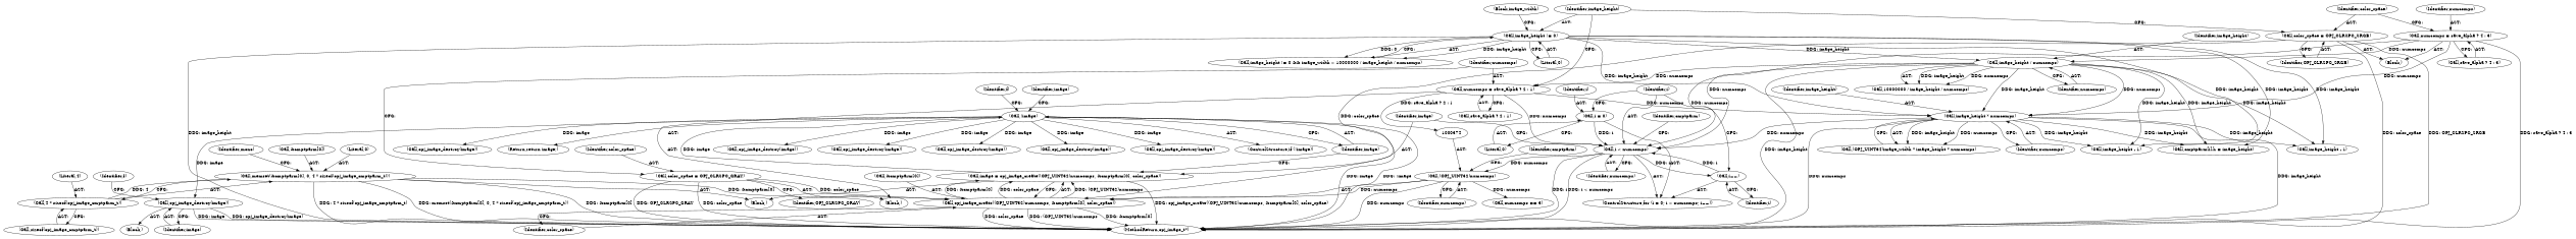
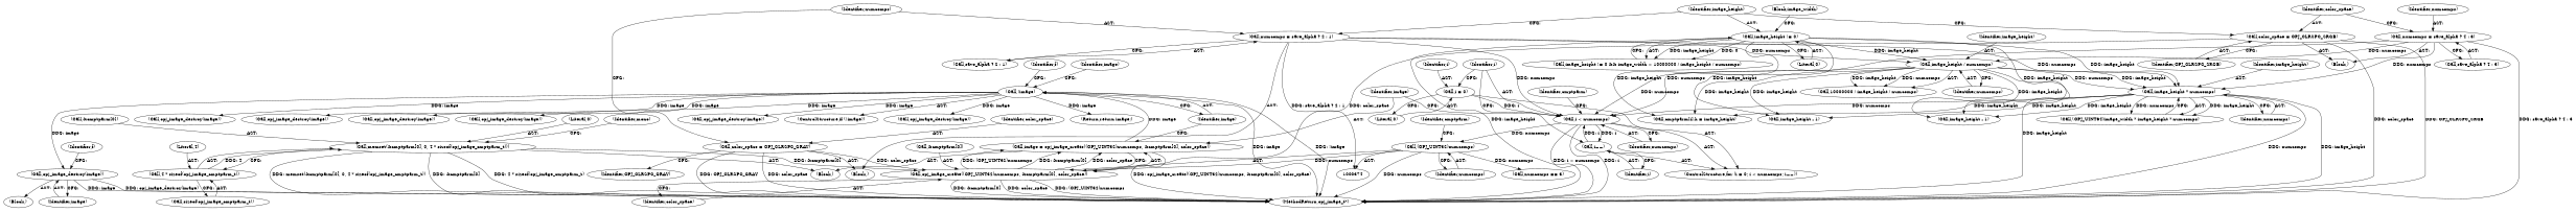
  digraph {
    n1 [label="(Call,opj_image_destroy(image))"]
    n2 [label="(Block,)"]
    n3 [label="(Identifier,image)"]
    n4 [label="(MethodReturn,opj_image_t*)"]
    n5 [label="(Call,!image)"]
    n6 [label="(Call,opj_image_destroy(image))"]
    n7 [label="(Return,return image;)"]
    n8 [label="(Call,opj_image_destroy(image))"]
    n9 [label="(Call,opj_image_destroy(image))"]
    n10 [label="(ControlStructure,if (!image))"]
    n11 [label="(Identifier,image)"]
    n12 [label="(Call,opj_image_destroy(image))"]
    n13 [label="(Call,opj_image_destroy(image))"]
    n14 [label="(Call,opj_image_destroy(image))"]
    n15 [label="(Call,image = opj_image_create((OPJ_UINT32)numcomps, &cmptparm[0], color_space))"]
    n16 [label="(Call,opj_image_create((OPJ_UINT32)numcomps, &cmptparm[0], color_space))"]
    n17 [label="(Block,)"]
    n18 [label="(Identifier,color_space)"]
    n19 [label="(Call,(OPJ_UINT32)numcomps)"]
    n20 [label="(Call,numcomps == 3)"]
    n21 [label="(Identifier,numcomps)"]
    n22 [label="(Call,i < numcomps)"]
    n23 [label="(Call,i++)"]
    n24 [label="(ControlStructure,for (i = 0; i < numcomps; i++))"]
    n25 [label="(Identifier,numcomps)"]
    n26 [label="(Identifier,i)"]
    n27 [label="(Call,i = 0)"]
    n28 [label="(Literal,0)"]
    n29 [label="(Call,image_height * numcomps)"]
    n30 [label="(Identifier,numcomps)"]
    n31 [label="(Call,image_height - 1)"]
    n32 [label="(Call,cmptparm[i].h = image_height)"]
    n33 [label="(Call,(OPJ_UINT64)image_width * image_height * numcomps)"]
    n34 [label="(Call,image_height - 1)"]
    n35 [label="(Call,image_height != 0)"]
    n36 [label="(Call,image_height / numcomps)"]
    n37 [label="(Call,image_height != 0 && image_width > 10000000 / image_height / numcomps)"]
    n38 [label="(Literal,0)"]
    n39 [label="(Call,10000000 / image_height / numcomps)"]
    n40 [label="(Identifier,numcomps)"]
    n41 [label="(Call,numcomps = save_alpha ? 2 : 1)"]
    n42 [label="(Block,)"]
    n43 [label="(Call,save_alpha ? 2 : 1)"]
    1000374
    n45 [label="(Call,numcomps = save_alpha ? 4 : 3)"]
    n46 [label="(Block,)"]
    n47 [label="(Call,save_alpha ? 4 : 3)"]
    n48 [label="(Call,memset(&cmptparm[0], 0, 4 * sizeof(opj_image_cmptparm_t)))"]
    n49 [label="(Call,4 * sizeof(opj_image_cmptparm_t))"]
    n50 [label="(Call,sizeof(opj_image_cmptparm_t))"]
    n51 [label="(Call,color_space = OPJ_CLRSPC_SRGB)"]
    n52 [label="(Identifier,OPJ_CLRSPC_SRGB)"]
    n53 [label="(Call,color_space = OPJ_CLRSPC_GRAY)"]
    n54 [label="(Identifier,OPJ_CLRSPC_GRAY)"]
    n55 [label="(Identifier,numcomps)"]
    n56 [label="(Identifier,f)"]
    n57 [label="(Identifier,color_space)"]
    n58 [label="(Identifier,cmptparm)"]
    n59 [label="(Identifier,f)"]
    n60 [label="(Call,&cmptparm[0])"]
    n61 [label="(Identifier,i)"]
    n62 [label="(Identifier,i)"]
    n63 [label="(Identifier,image)"]
    n64 [label="(Identifier,image_height)"]
    n65 [label="(Literal,4)"]
    n66 [label="(Identifier,image_height)"]
    n67 [label="(Identifier,cmptparm)"]
    n68 [label="(Identifier,image_height)"]
    n69 [label="(Identifier,image)"]
    n70 [label="(Block,image_width)"]
    n71 [label="(Call,&cmptparm[0])"]
    n72 [label="(Identifier,color_space)"]
    n73 [label="(Literal,0)"]
    n74 [label="(Identifier,mono)"]
    n75 [label="(Identifier,numcomps)"]
    n1 -> n2 [label="AST: "]
    n1 -> n3 [label="CFG: "]
    n1 -> n4 [label="DDG: image"]
    n1 -> n4 [label="DDG: opj_image_destroy(image)"]
    n3 -> n1 [label="AST: "]
    n5 -> n1 [label="DDG: image"]
    n5 -> n4 [label="DDG: image"]
    n5 -> n4 [label="DDG: !image"]
    n5 -> n6 [label="DDG: image"]
-   n5 -> n7 [label="AST: "]
+   n5 -> n7 [label="DDG: image"]
    n5 -> n8 [label="DDG: image"]
    n5 -> n9 [label="DDG: image"]
    n5 -> n10 [label="AST: "]
    n5 -> n11 [label="CFG: "]
    n5 -> n12 [label="DDG: image"]
    n5 -> n13 [label="DDG: image"]
    n5 -> n14 [label="DDG: image"]
    n11 -> n5 [label="AST: "]
    n11 -> n15 [label="CFG: "]
    n15 -> n4 [label="DDG: opj_image_create((OPJ_UINT32)numcomps, &cmptparm[0], color_space)"]
    n15 -> n5 [label="DDG: image"]
    n15 -> n16 [label="CFG: "]
    n15 -> n17 [label="AST: "]
    n16 -> n4 [label="DDG: &cmptparm[0]"]
    n16 -> n4 [label="DDG: color_space"]
    n16 -> n4 [label="DDG: (OPJ_UINT32)numcomps"]
    n16 -> n15 [label="AST: "]
    n16 -> n15 [label="DDG: (OPJ_UINT32)numcomps"]
    n16 -> n15 [label="DDG: &cmptparm[0]"]
    n16 -> n15 [label="DDG: color_space"]
    n16 -> n18 [label="CFG: "]
    n18 -> n16 [label="AST: "]
    n19 -> n4 [label="DDG: numcomps"]
    n19 -> n16 [label="AST: "]
    n19 -> n16 [label="DDG: numcomps"]
    n19 -> n20 [label="DDG: numcomps"]
    n19 -> n21 [label="CFG: "]
    n21 -> n19 [label="AST: "]
    n22 -> n4 [label="DDG: i"]
    n22 -> n4 [label="DDG: i < numcomps"]
    n22 -> n19 [label="DDG: numcomps"]
    n22 -> n23 [label="DDG: i"]
    n22 -> n24 [label="AST: "]
    n22 -> n25 [label="CFG: "]
    n23 -> n22 [label="DDG: i"]
    n23 -> n24 [label="AST: "]
    n23 -> n26 [label="CFG: "]
    n25 -> n22 [label="AST: "]
    n26 -> n23 [label="AST: "]
    n27 -> n22 [label="DDG: i"]
    n27 -> n24 [label="AST: "]
    n27 -> n28 [label="CFG: "]
    n28 -> n27 [label="AST: "]
    n29 -> n4 [label="DDG: numcomps"]
    n29 -> n4 [label="DDG: image_height"]
    n29 -> n22 [label="DDG: numcomps"]
    n29 -> n30 [label="CFG: "]
    n29 -> n31 [label="DDG: image_height"]
    n29 -> n32 [label="DDG: image_height"]
    n29 -> n33 [label="AST: "]
    n29 -> n33 [label="DDG: image_height"]
    n29 -> n33 [label="DDG: numcomps"]
    n29 -> n34 [label="DDG: image_height"]
    n30 -> n29 [label="AST: "]
    n33 -> n29 [label="CFG: "]
    n35 -> n4 [label="DDG: image_height"]
    n35 -> n29 [label="DDG: image_height"]
    n35 -> n31 [label="DDG: image_height"]
    n35 -> n32 [label="DDG: image_height"]
    n35 -> n34 [label="DDG: image_height"]
    n35 -> n36 [label="DDG: image_height"]
    n35 -> n37 [label="AST: "]
    n35 -> n37 [label="DDG: image_height"]
    n35 -> n37 [label="DDG: 0"]
    n35 -> n38 [label="CFG: "]
    n36 -> n4 [label="DDG: image_height"]
    n36 -> n22 [label="DDG: numcomps"]
    n36 -> n29 [label="DDG: image_height"]
    n36 -> n29 [label="DDG: numcomps"]
    n36 -> n31 [label="DDG: image_height"]
    n36 -> n32 [label="DDG: image_height"]
    n36 -> n34 [label="DDG: image_height"]
    n36 -> n39 [label="AST: "]
    n36 -> n39 [label="DDG: image_height"]
    n36 -> n39 [label="DDG: numcomps"]
    n36 -> n40 [label="CFG: "]
    n37 -> n35 [label="CFG: "]
    n38 -> n35 [label="AST: "]
    n40 -> n36 [label="AST: "]
    n41 -> n22 [label="DDG: numcomps"]
    n41 -> n29 [label="DDG: numcomps"]
-   n36 -> n41 [label="DDG: numcomps"]
+   n41 -> n36 [label="DDG: numcomps"]
    n41 -> n42 [label="AST: "]
    n41 -> n43 [label="CFG: "]
    n41 -> 1000374 [label="DDG: save_alpha ? 2 : 1"]
    n43 -> n41 [label="AST: "]
-   1000374 -> n19 [label="AST: "]
+   n19 -> 1000374 [label="AST: "]
    n45 -> n4 [label="DDG: save_alpha ? 4 : 3"]
    n45 -> n22 [label="DDG: numcomps"]
    n45 -> n29 [label="DDG: numcomps"]
    n45 -> n36 [label="DDG: numcomps"]
    n45 -> n46 [label="AST: "]
    n45 -> n47 [label="CFG: "]
    n47 -> n45 [label="AST: "]
    n48 -> n4 [label="DDG: 4 * sizeof(opj_image_cmptparm_t)"]
    n48 -> n4 [label="DDG: memset(&cmptparm[0], 0, 4 * sizeof(opj_image_cmptparm_t))"]
    n48 -> n4 [label="DDG: &cmptparm[0]"]
    n48 -> n16 [label="DDG: &cmptparm[0]"]
    n48 -> n17 [label="AST: "]
    n48 -> n49 [label="CFG: "]
    n49 -> n48 [label="AST: "]
    n49 -> n48 [label="DDG: 4"]
    n49 -> n50 [label="CFG: "]
    n50 -> n49 [label="AST: "]
    n51 -> n4 [label="DDG: color_space"]
    n51 -> n4 [label="DDG: OPJ_CLRSPC_SRGB"]
    n51 -> n16 [label="DDG: color_space"]
    n51 -> n46 [label="AST: "]
    n51 -> n52 [label="CFG: "]
    n52 -> n51 [label="AST: "]
    n53 -> n4 [label="DDG: OPJ_CLRSPC_GRAY"]
    n53 -> n4 [label="DDG: color_space"]
    n53 -> n16 [label="DDG: color_space"]
    n53 -> n42 [label="AST: "]
    n53 -> n54 [label="CFG: "]
    n55 -> n41 [label="AST: "]
    n55 -> n53 [label="CFG: "]
    n56 -> n5 [label="CFG: "]
    n57 -> n53 [label="AST: "]
    n58 -> n22 [label="CFG: "]
    n59 -> n1 [label="CFG: "]
    n60 -> n48 [label="AST: "]
    n61 -> n22 [label="AST: "]
    n61 -> n23 [label="CFG: "]
    n61 -> n27 [label="CFG: "]
    n62 -> n27 [label="AST: "]
    n63 -> n15 [label="AST: "]
    n63 -> n22 [label="CFG: "]
    n64 -> n36 [label="AST: "]
    n65 -> n49 [label="AST: "]
    n66 -> n29 [label="AST: "]
    n67 -> n19 [label="CFG: "]
    n68 -> n35 [label="AST: "]
    n68 -> n41 [label="CFG: "]
    n68 -> n51 [label="CFG: "]
    n69 -> n5 [label="CFG: "]
    n70 -> n35 [label="CFG: "]
    n71 -> n16 [label="AST: "]
    n72 -> n45 [label="CFG: "]
    n72 -> n51 [label="AST: "]
    n73 -> n48 [label="AST: "]
    n74 -> n48 [label="CFG: "]
    n75 -> n45 [label="AST: "]
  }
